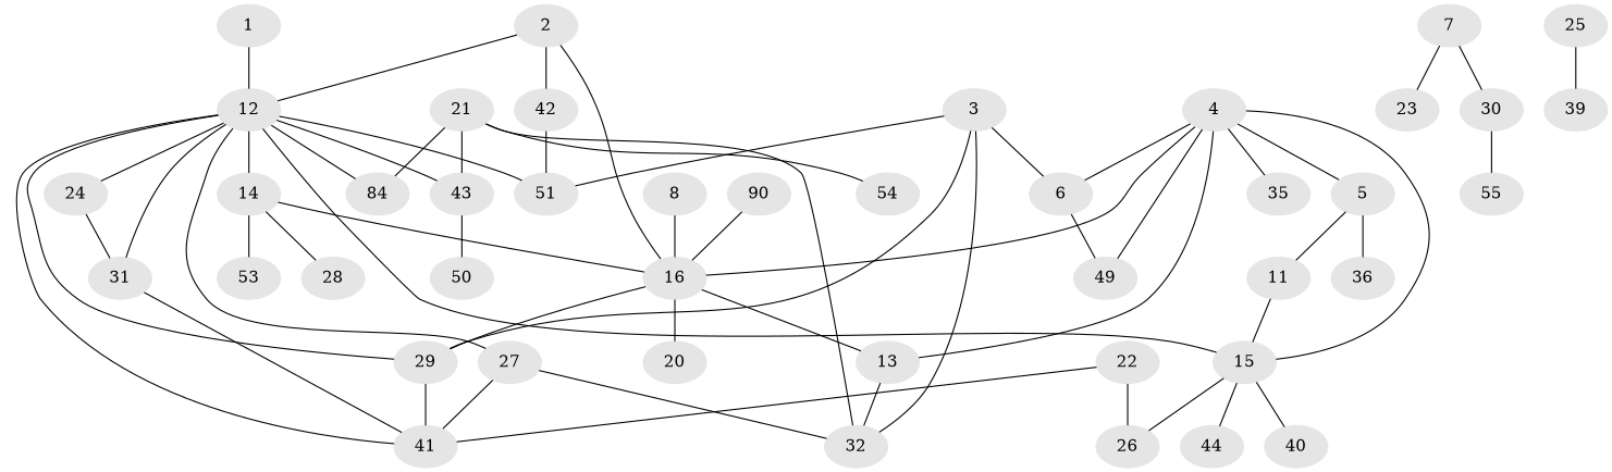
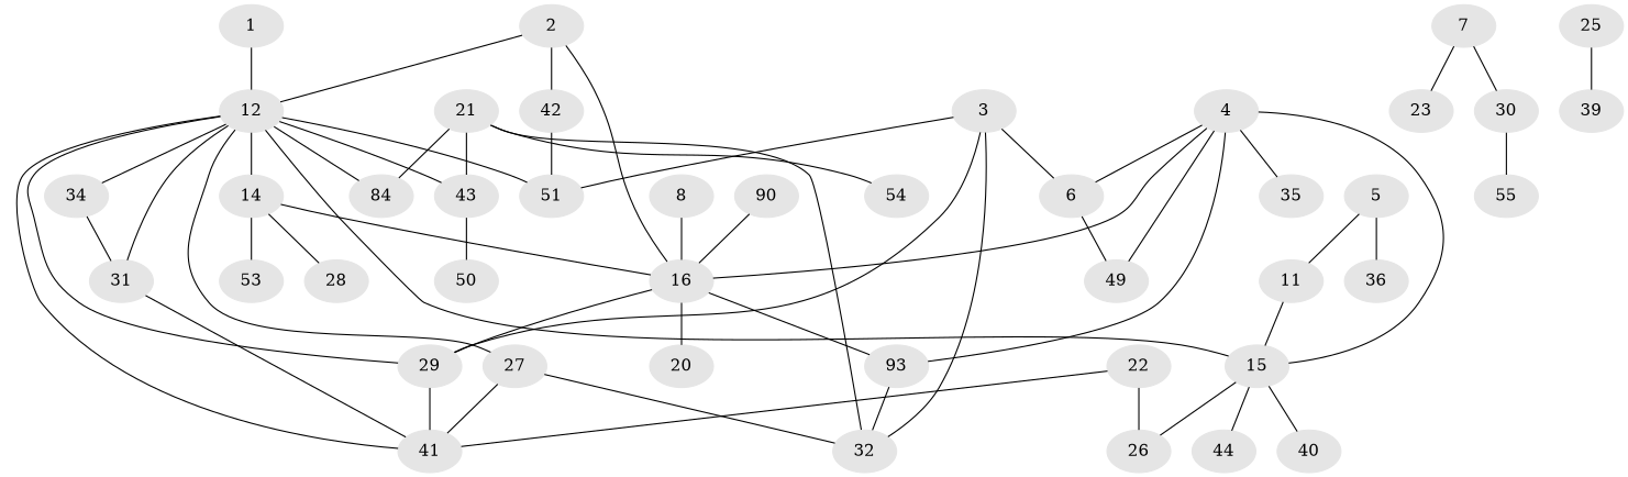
  graph {
    node [color=gray90 style=filled]
    edge [weight=1.0]
    1
    12
    29
    51
    15
    14
-   24
+   24 [label=34]
    27
    31
    n10 [label=84]
    41
    43
    2
    16
    42
-   13
+   13 [label=93]
    20
    3
    6
    32
    49
    4
    5
    35
    11
    36
    26
    40
    44
    7
    23
    30
    55
    8
    n35 [label=90]
    28
    53
    50
    22
    21
    54
    25
    39
    1 -- 12
    12 -- 29
    12 -- 51
    12 -- 15
    12 -- 14
    12 -- 24
    12 -- 27
    12 -- 31
    12 -- n10
    12 -- 41
    12 -- 43
    29 -- 41
    15 -- 26
    15 -- 40
    15 -- 44
    14 -- 16
    14 -- 28
    14 -- 53
    24 -- 31
    27 -- 41
    27 -- 32
    31 -- 41
    43 -- 50
    2 -- 12
    2 -- 16
    2 -- 42
    16 -- 29
    16 -- 13
    16 -- 20
    42 -- 51
    13 -- 32 [weight=2.0]
    3 -- 29
    3 -- 51
    3 -- 6
    3 -- 32
    6 -- 49
    4 -- 15
    4 -- 16
    4 -- 13
    4 -- 6
    4 -- 49
-   4 -- 5
    4 -- 35
    5 -- 11
    5 -- 36
    11 -- 15
    7 -- 23
    7 -- 30
    30 -- 55
    8 -- 16
    n35 -- 16
    22 -- 41
    22 -- 26
    21 -- n10
    21 -- 43
    21 -- 32 [weight=2.0]
    21 -- 54
    25 -- 39
  }
